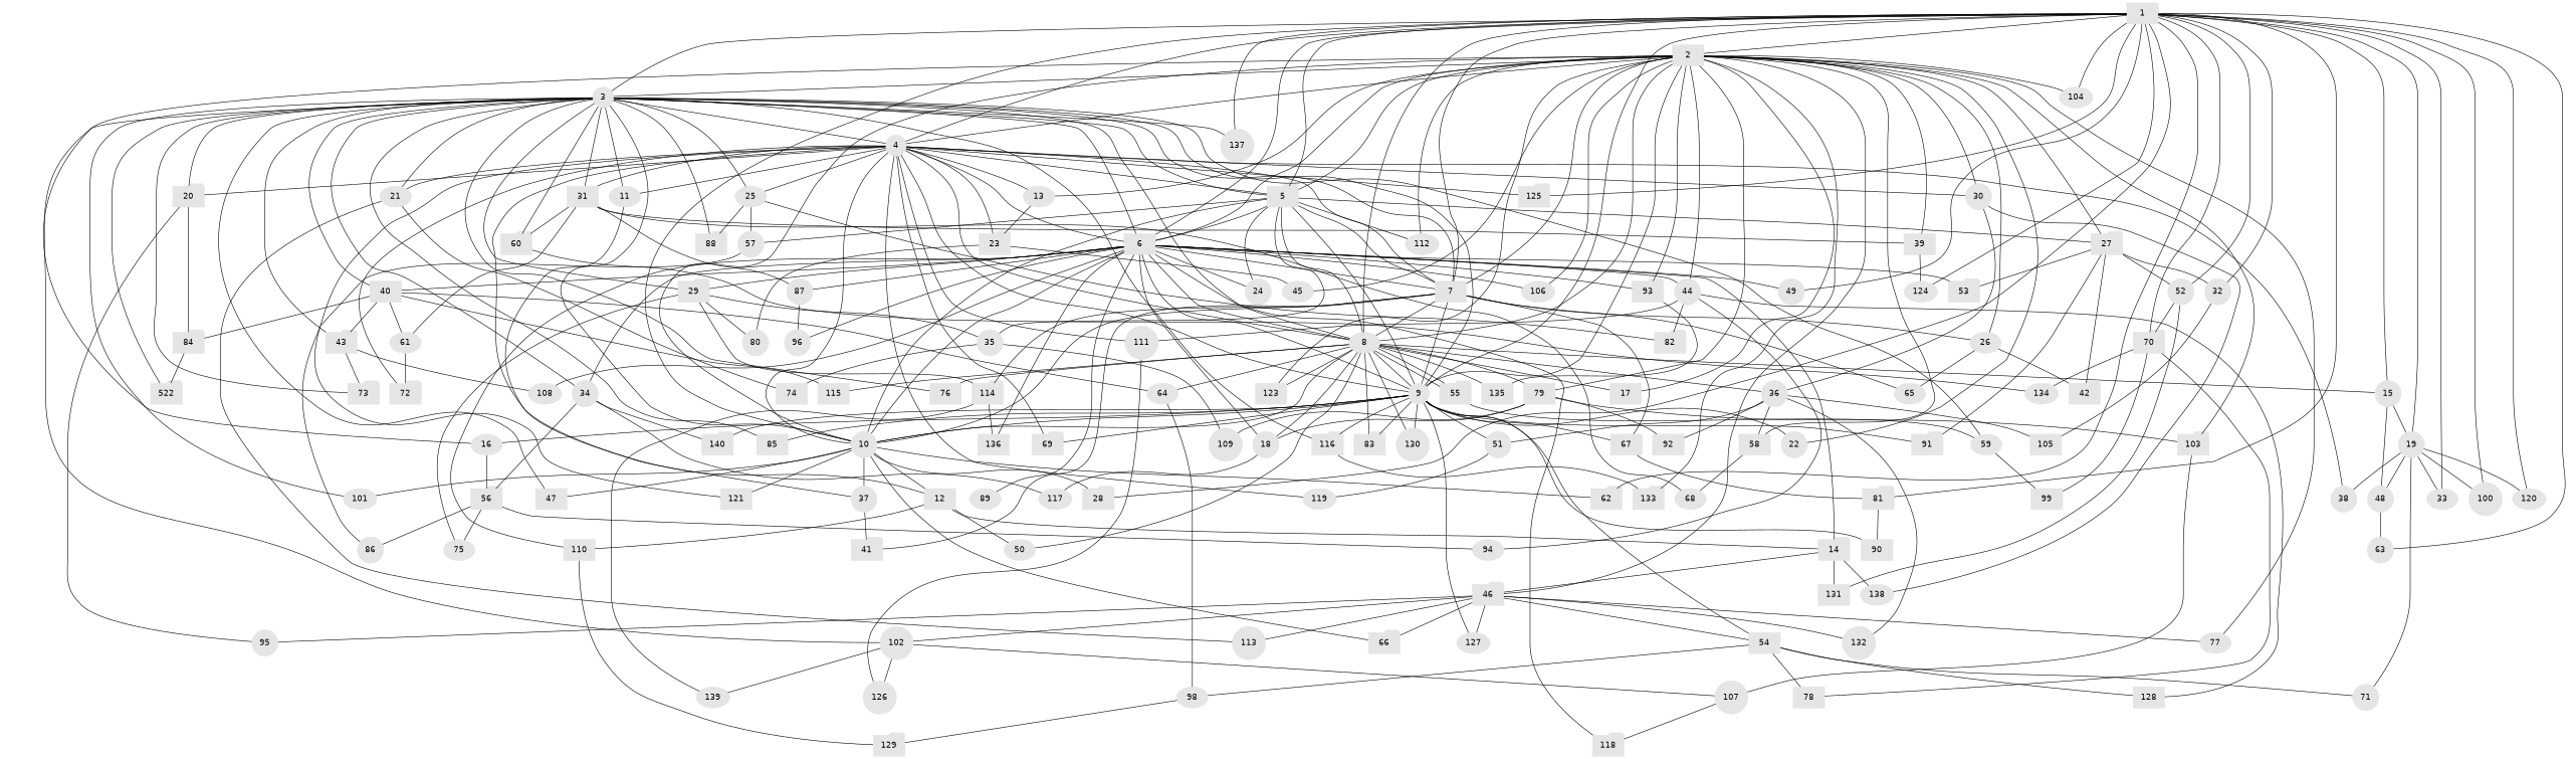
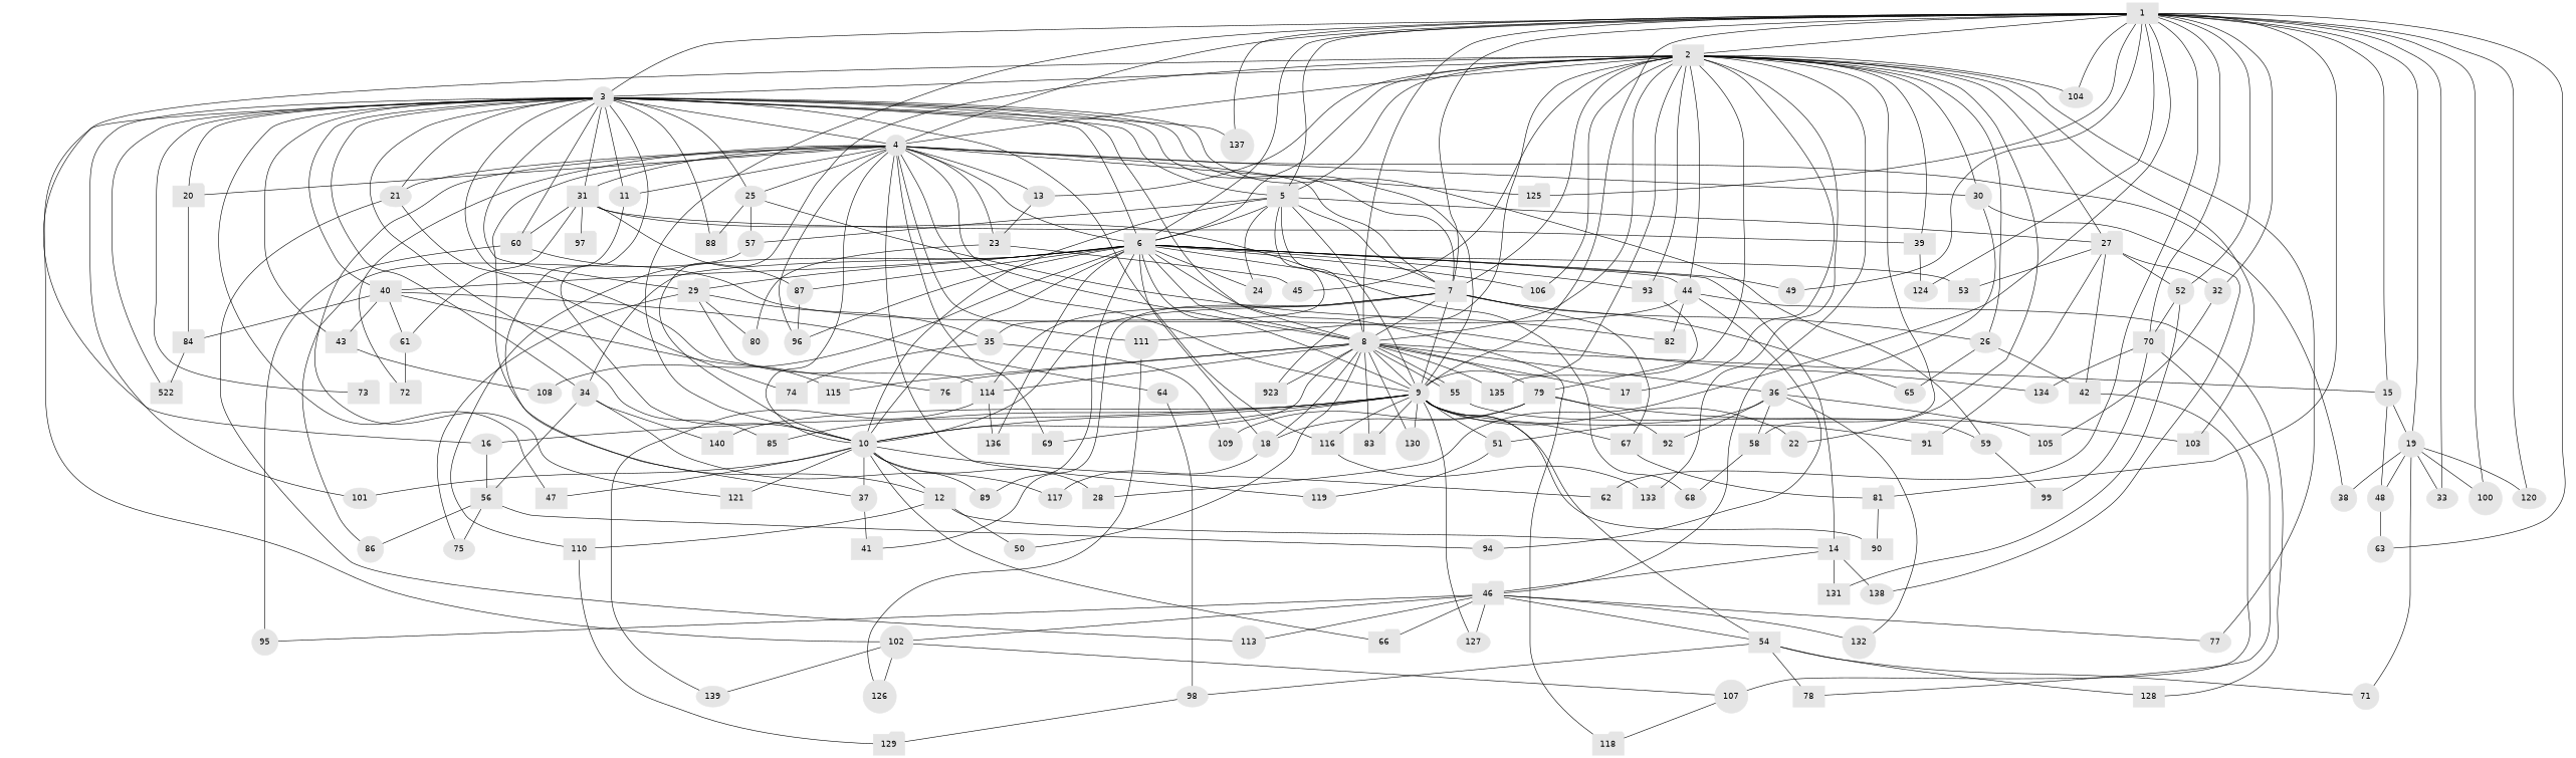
  graph {
    fontname="DejaVu Sans"
    node [color=gray90 fontname="DejaVu Sans" shape=circle style=filled]
    edge [fontname="DejaVu Sans"]
    1 [shape=box]
    2 [shape=box]
    3
    4
    5 [shape=folder]
    6 [shape=box]
    7 [shape=box]
    8 [shape=ellipse]
    9
    10
    15
    19
    28 [shape=folder]
    32
    33 [shape=ellipse]
    49
    52
    62 [shape=folder]
    63
    70 [shape=folder]
    81 [shape=folder]
    100
    104 [shape=ellipse]
    120 [shape=ellipse]
    124 [shape=ellipse]
    125 [shape=folder]
    137
    13 [shape=ellipse]
    16 [shape=ellipse]
    17 [shape=box]
    22
    26 [shape=ellipse]
    27 [shape=folder]
    30
    39 [shape=box]
    44
    45 [shape=ellipse]
    46 [shape=folder]
    58 [shape=box]
    77 [shape=ellipse]
    79 [shape=box]
    93 [shape=folder]
    103 [shape=folder]
    106 [shape=ellipse]
-   112 [shape=ellipse]
-   123 [shape=box]
+   123 [shape=box label=923]
    133 [shape=folder]
    11 [shape=ellipse]
    20 [shape=folder]
    21 [shape=ellipse]
    25 [shape=ellipse]
    29 [shape=folder]
    31 [shape=box]
    34
    40 [shape=box]
    43 [shape=folder]
    47 [shape=box]
    59 [shape=ellipse]
    60 [shape=folder]
    73 [shape=folder]
    76 [shape=box]
    85 [shape=box]
    88 [shape=folder]
    101 [shape=ellipse]
    102
    116 [shape=folder]
    n67 [label=522 shape=folder]
    12 [shape=box]
    23 [shape=folder]
    38
    69 [shape=folder]
    72 [shape=folder]
    111
    119 [shape=ellipse]
    121 [shape=box]
    24
    35
    57
    14 [shape=folder]
    18
    53 [shape=folder]
    87
    89 [shape=ellipse]
    96
    108 [shape=ellipse]
    110 [shape=box]
    118 [shape=folder]
    136 [shape=box]
    41 [shape=folder]
    65 [shape=ellipse]
    67 [shape=box]
    114 [shape=folder]
    36
    50 [shape=ellipse]
    55 [shape=folder]
    64 [shape=ellipse]
    83 [shape=folder]
    115 [shape=box]
    130
    135 [shape=box]
    51
    54 [shape=box]
    90 [shape=box]
    91 [shape=folder]
    127 [shape=ellipse]
    140 [shape=folder]
    37
    66 [shape=folder]
    48
    71
    105 [shape=box]
    131 [shape=box]
    78 [shape=box]
    99 [shape=box]
    134 [shape=ellipse]
    56 [shape=folder]
    42 [shape=folder]
    138 [shape=ellipse]
    82 [shape=folder]
    94 [shape=ellipse]
    128 [shape=box]
    113
    132
    95
    68 [shape=ellipse]
    109
    92 [shape=box]
    84 [shape=folder]
    74 [shape=box]
    80
    75 [shape=ellipse]
    61 [shape=ellipse]
+   97 [shape=folder]
    117 [shape=ellipse]
    107
    126
    139 [shape=ellipse]
    86
    129 [shape=folder]
    98 [shape=ellipse]
    1 -- 2
    1 -- 3
    1 -- 4
    1 -- 5
    1 -- 6
    1 -- 7
    1 -- 8
    1 -- 9
    1 -- 10
    1 -- 15
    1 -- 19
    1 -- 28
    1 -- 32
    1 -- 33
    1 -- 49
    1 -- 52
    1 -- 62
    1 -- 63
    1 -- 70
    1 -- 81
    1 -- 100
    1 -- 104
    1 -- 120
    1 -- 124
    1 -- 125
    1 -- 137
    2 -- 3
    2 -- 4
    2 -- 5
    2 -- 6
    2 -- 7
    2 -- 8
    2 -- 9
    2 -- 10
    2 -- 104
    2 -- 13
    2 -- 16
    2 -- 17
    2 -- 22
    2 -- 26
    2 -- 27
    2 -- 30
    2 -- 39
    2 -- 44
    2 -- 45
    2 -- 46
    2 -- 58
    2 -- 77
    2 -- 79
    2 -- 93
    2 -- 103
    2 -- 106
-   2 -- 112
    2 -- 123
    2 -- 133
    3 -- 4
    3 -- 5
    3 -- 6
    3 -- 7
    3 -- 8
    3 -- 9
    3 -- 10
    3 -- 137
    3 -- 11
    3 -- 20
    3 -- 21
    3 -- 25
    3 -- 29
    3 -- 31
    3 -- 34
    3 -- 40
    3 -- 43
    3 -- 47
    3 -- 59
    3 -- 60
    3 -- 73
    3 -- 76
    3 -- 85
    3 -- 88
    3 -- 101
    3 -- 102
    3 -- 116
    3 -- n67
-   4 -- 5
+   4 -- 96
    4 -- 6
    4 -- 7
    4 -- 8
    4 -- 9
    4 -- 10
    4 -- 125
    4 -- 13
    4 -- 30
    4 -- 11
    4 -- 20
    4 -- 21
    4 -- 25
    4 -- 31
    4 -- 12
    4 -- 23
    4 -- 38
    4 -- 69
    4 -- 72
    4 -- 111
    4 -- 119
    4 -- 121
    5 -- 6
    5 -- 7
    5 -- 8
    5 -- 9
    5 -- 10
    5 -- 27
-   5 -- 112
    5 -- 24
    5 -- 35
    5 -- 57
    6 -- 7
    6 -- 8
    6 -- 9
    6 -- 10
    6 -- 49
    6 -- 44
    6 -- 93
    6 -- 106
    6 -- 29
    6 -- 34
    6 -- 40
    6 -- 24
    6 -- 14
    6 -- 18
    6 -- 53
    6 -- 87
    6 -- 89
    6 -- 96
    6 -- 108
    6 -- 110
    6 -- 118
    6 -- 136
    7 -- 8
    7 -- 9
    7 -- 10
    7 -- 26
    7 -- 41
    7 -- 65
    7 -- 67
    7 -- 114
    8 -- 9
    8 -- 10
    8 -- 15
    8 -- 17
    8 -- 79
    8 -- 123
    8 -- 76
    8 -- 18
    8 -- 36
    8 -- 50
    8 -- 55
    8 -- 55
-   8 -- 64
+   8 -- 114
    8 -- 83
    8 -- 115
    8 -- 130
    8 -- 135
    9 -- 10
    9 -- 16
    9 -- 22
    9 -- 85
    9 -- 116
    9 -- 69
    9 -- 67
    9 -- 83
    9 -- 130
    9 -- 51
    9 -- 54
    9 -- 90
    9 -- 91
    9 -- 127
    9 -- 140
    10 -- 28
    10 -- 62
    10 -- 47
    10 -- 101
    10 -- 12
    10 -- 121
+   10 -- 89
    10 -- 37
    10 -- 66
    15 -- 19
    15 -- 48
    19 -- 33
    19 -- 100
    19 -- 120
    19 -- 38
    19 -- 48
    19 -- 71
    32 -- 105
    52 -- 70
    52 -- 131
    70 -- 78
    70 -- 99
    70 -- 134
    81 -- 90
    13 -- 23
    16 -- 56
    26 -- 65
    26 -- 42
    27 -- 32
    27 -- 52
    27 -- 53
    27 -- 91
    27 -- 42
    30 -- 36
    30 -- 138
    39 -- 124
    44 -- 111
    44 -- 82
    44 -- 94
    44 -- 128
    46 -- 77
    46 -- 102
    46 -- 54
    46 -- 127
    46 -- 66
    46 -- 113
    46 -- 132
    46 -- 95
    58 -- 68
    79 -- 103
    79 -- 18
    79 -- 109
    79 -- 92
    93 -- 135
    11 -- 37
    20 -- 84
    21 -- 113
    21 -- 74
    25 -- 88
    25 -- 57
    25 -- 82
    29 -- 35
    29 -- 114
    29 -- 80
    29 -- 75
    31 -- 39
    31 -- 60
    31 -- 87
    31 -- 68
    31 -- 61
+   31 -- 97
    34 -- 140
    34 -- 56
    34 -- 117
    40 -- 43
    40 -- 64
    40 -- 115
    40 -- 84
    40 -- 61
-   43 -- 73
    43 -- 108
    59 -- 99
    60 -- 134
-   20 -- 95
+   60 -- 95
    102 -- 107
    102 -- 126
    102 -- 139
    116 -- 133
    12 -- 14
    12 -- 110
    12 -- 50
    23 -- 45
    23 -- 80
    111 -- 126
    35 -- 109
    35 -- 74
    57 -- 86
    14 -- 46
    14 -- 131
    14 -- 138
    18 -- 117
    87 -- 96
    110 -- 129
    67 -- 81
    114 -- 136
    114 -- 139
    36 -- 58
    36 -- 51
    36 -- 105
    36 -- 132
    36 -- 92
    55 -- 59
    64 -- 98
    51 -- 119
    54 -- 71
    54 -- 78
    54 -- 128
    54 -- 98
    37 -- 41
    48 -- 63
    56 -- 94
    56 -- 75
    56 -- 86
-   103 -- 107
+   42 -- 107
    84 -- n67
    61 -- 72
    107 -- 118
    98 -- 129
  }
